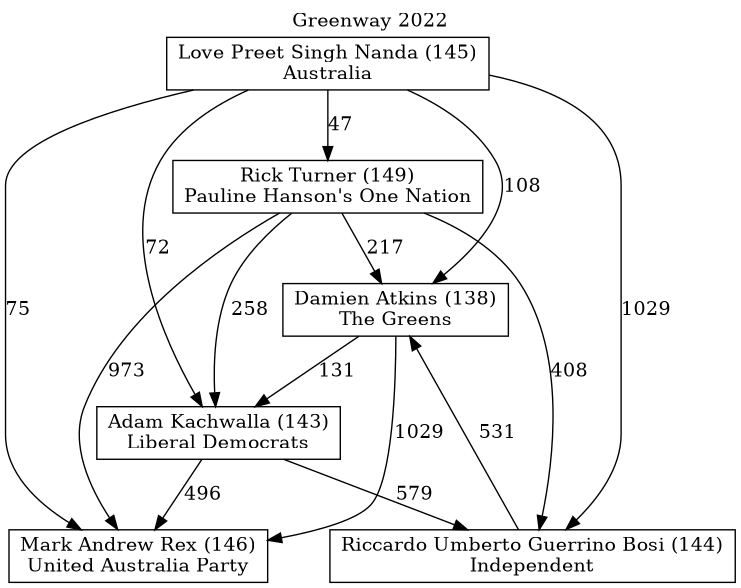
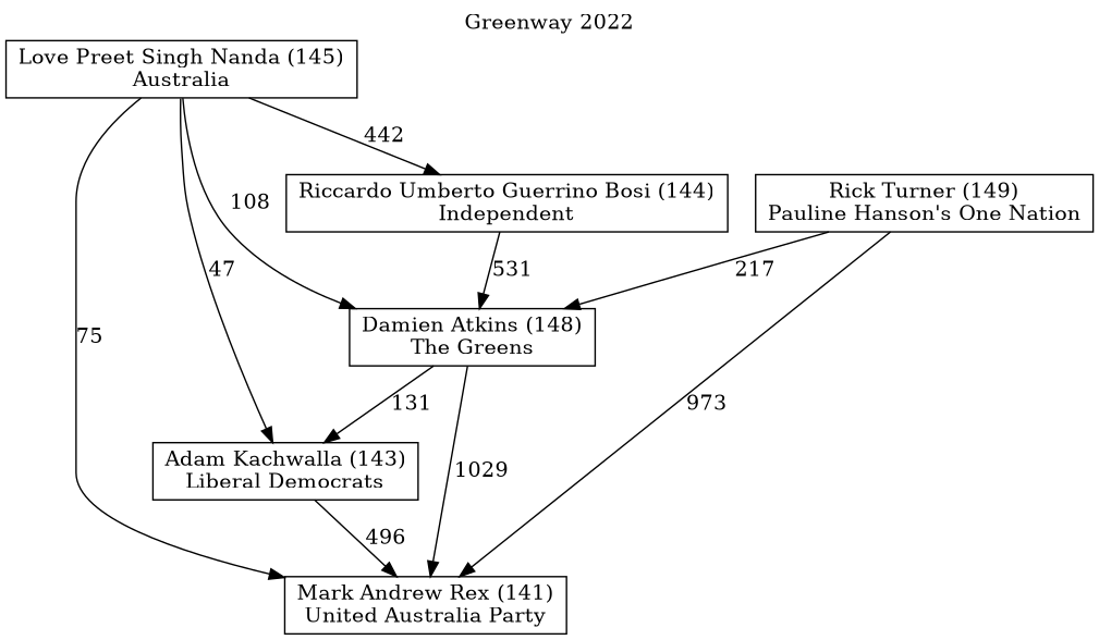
  digraph {
    label="Greenway 2022"
    labelloc=t
    mclimit=10
    node [shape=box]
-   n1 [label="Mark Andrew Rex (146)\nUnited Australia Party"]
-   n2 [label="Damien Atkins (138)\nThe Greens"]
+   n1 [label="Mark Andrew Rex (141)\nUnited Australia Party"]
+   n2 [label="Damien Atkins (148)\nThe Greens"]
    n3 [label="Adam Kachwalla (143)\nLiberal Democrats"]
    n4 [label="Riccardo Umberto Guerrino Bosi (144)\nIndependent"]
    n5 [label="Rick Turner (149)\nPauline Hanson's One Nation"]
    n6 [label="Love Preet Singh Nanda (145)\nAustralia"]
    n2 -> n1 [label=1029]
    n2 -> n3 [label=131]
    n3 -> n1 [label=496]
-   n3 -> n4 [label=579]
    n4 -> n2 [label=531]
    n5 -> n1 [label=973]
    n5 -> n2 [label=217]
-   n5 -> n3 [label=258]
-   n5 -> n4 [label=408]
    n6 -> n1 [label=75]
    n6 -> n2 [label=108]
-   n6 -> n3 [label=72]
-   n6 -> n4 [label=1029]
-   n6 -> n5 [label=47]
+   n6 -> n3 [label=47]
+   n6 -> n4 [label=442]
  }
